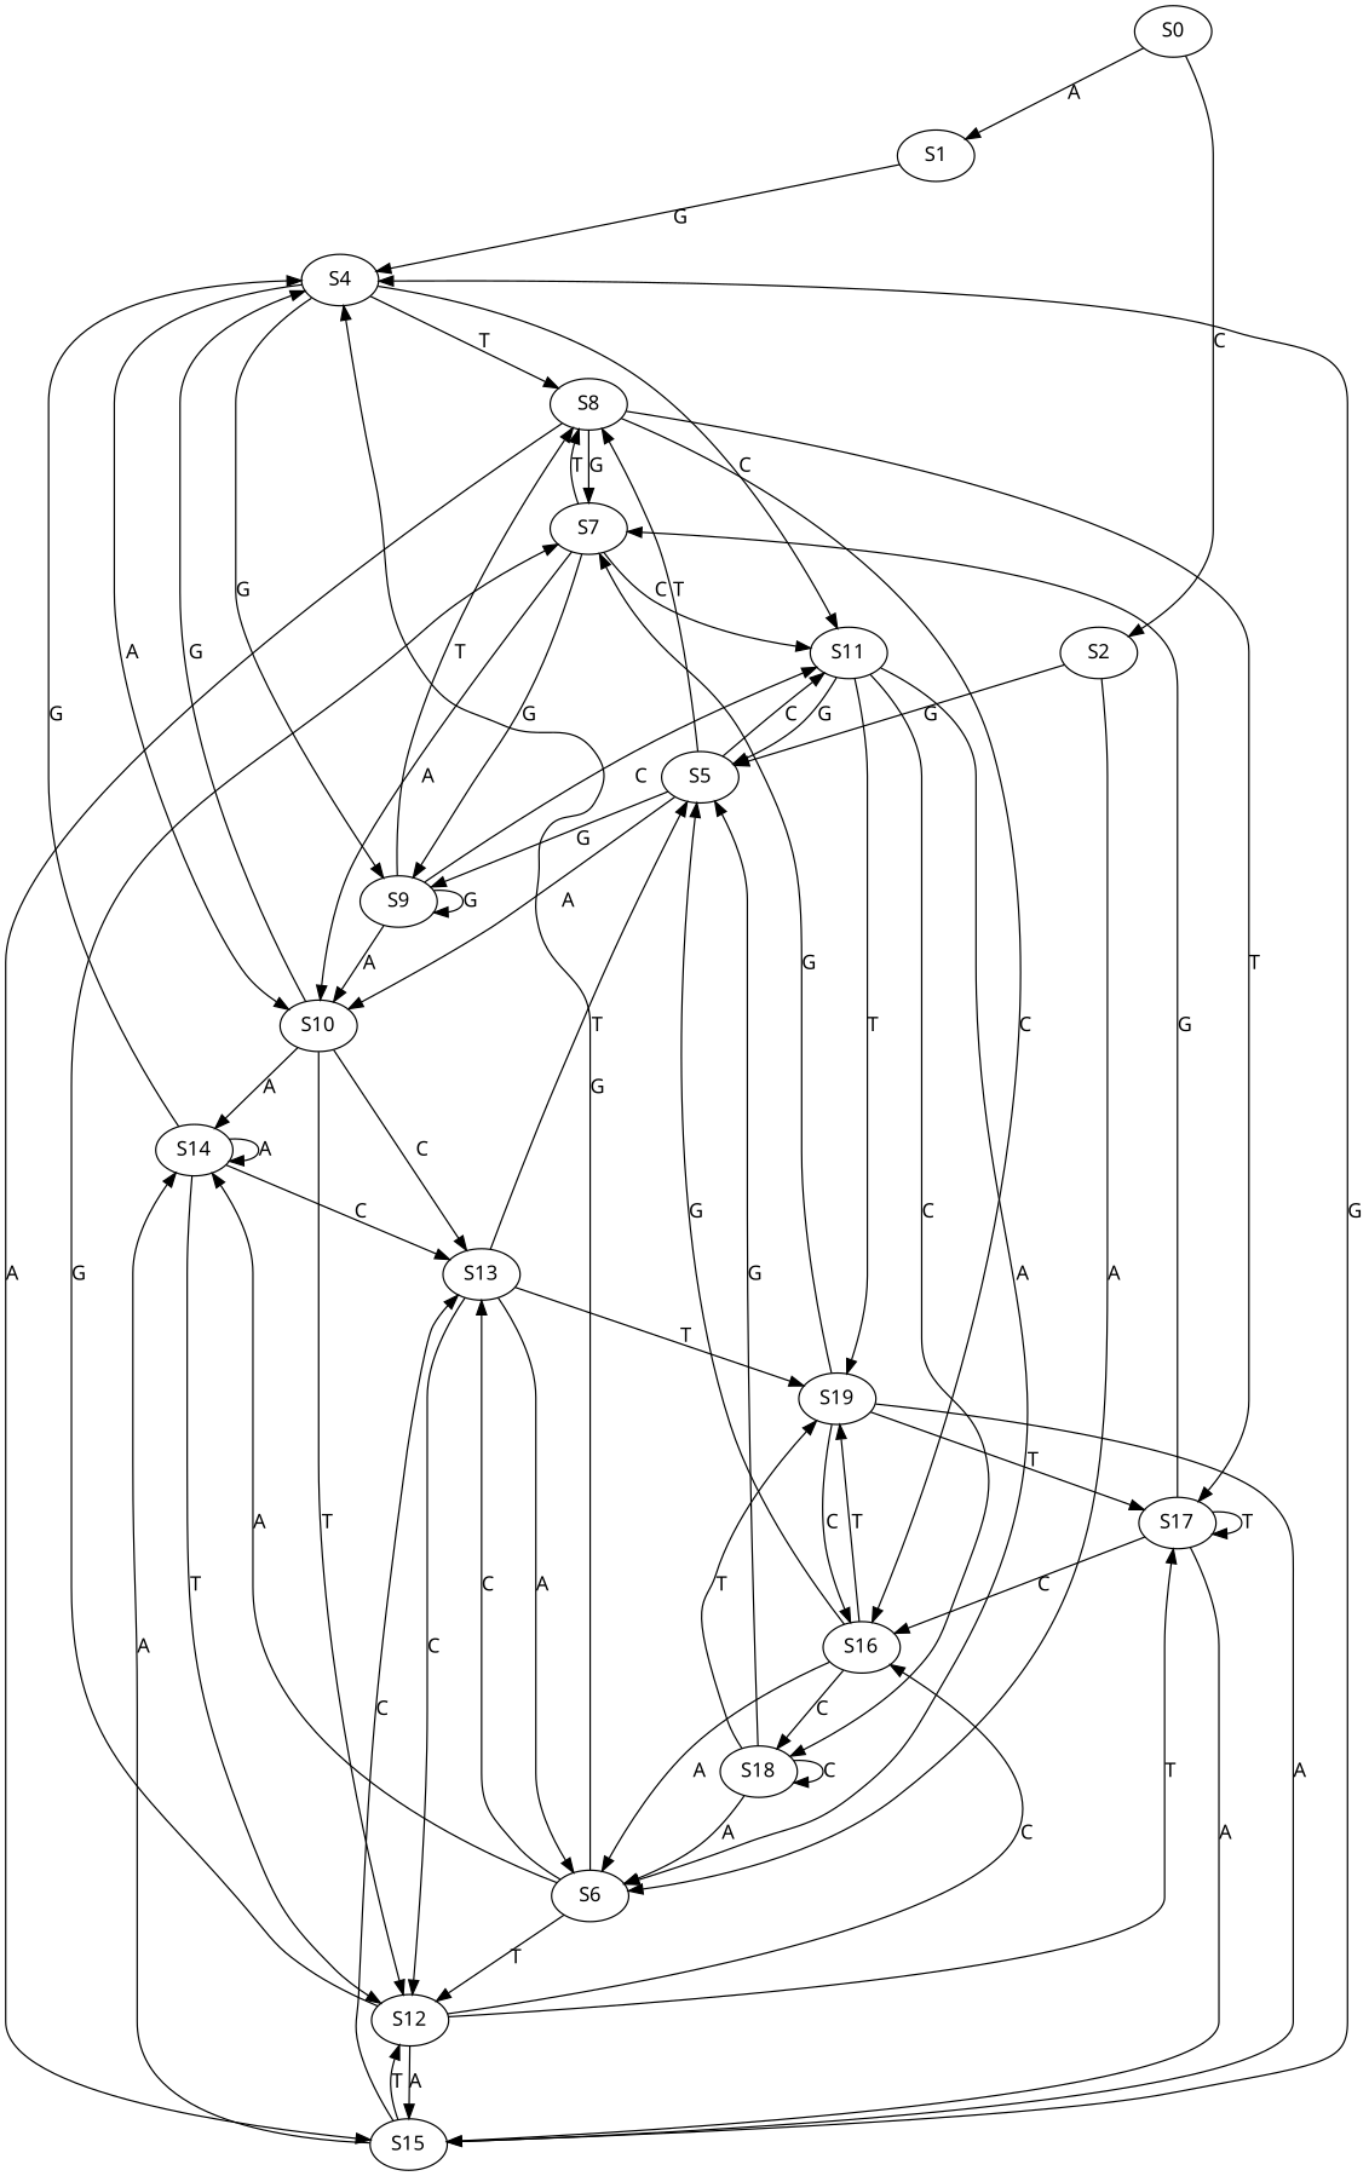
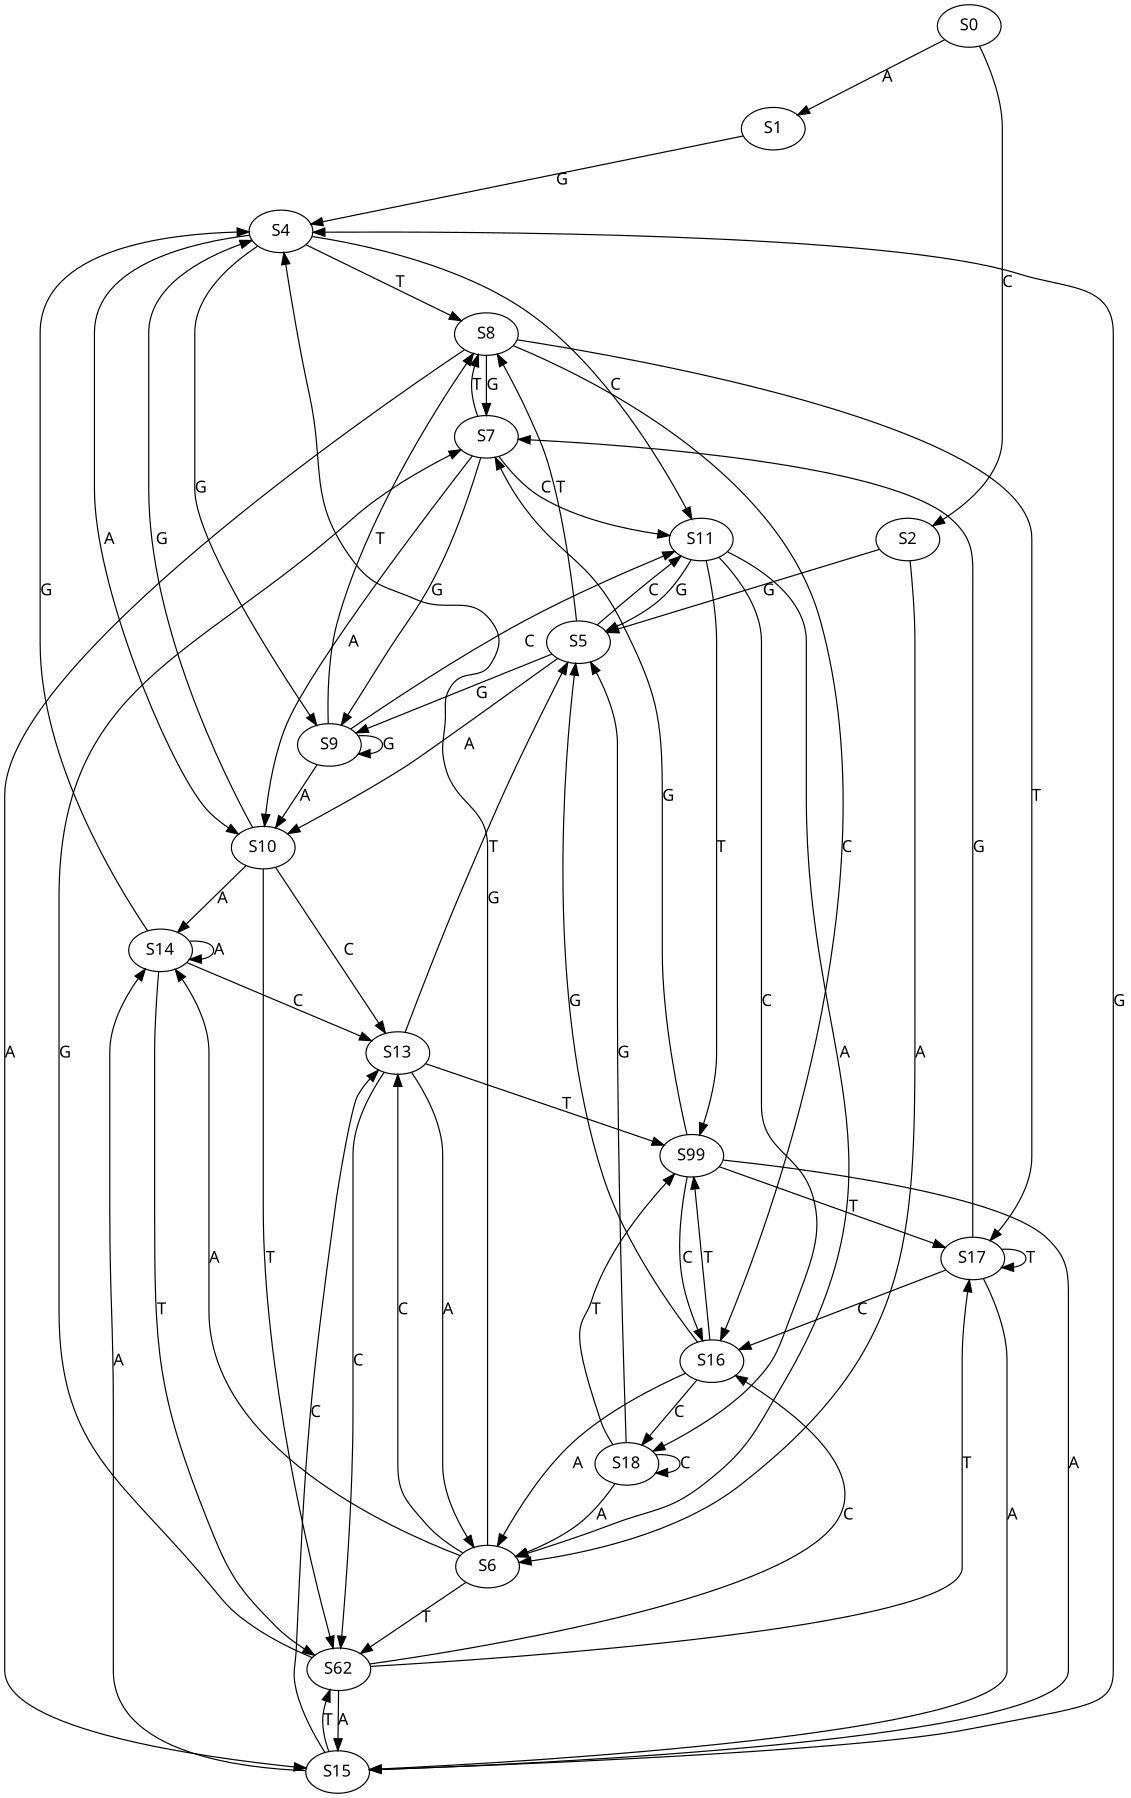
  strict digraph {
    fontname="Noto Sans"
    node [fontname="Noto Sans"]
    edge [fontname="Noto Sans"]
    S0
    S1
    S2
    S4
    S5
    S6
    S8
    S9
    S10
    S11
-   S12
+   S12 [label=S62]
    S13
    S14
    S7
    S15
    S16
    S17
    S18
-   S19
+   S19 [label=S99]
    S0 -> S1 [label=A]
    S0 -> S2 [label=C]
    S1 -> S4 [label=G]
    S2 -> S5 [label=G]
    S2 -> S6 [label=A]
    S4 -> S8 [label=T]
    S4 -> S9 [label=G]
    S4 -> S10 [label=A]
    S4 -> S11 [label=C]
    S5 -> S8 [label=T]
    S5 -> S9 [label=G]
    S5 -> S10 [label=A]
    S5 -> S11 [label=C]
    S6 -> S4 [label=G]
    S6 -> S12 [label=T]
    S6 -> S13 [label=C]
    S6 -> S14 [label=A]
    S8 -> S7 [label=G]
    S8 -> S15 [label=A]
    S8 -> S16 [label=C]
    S8 -> S17 [label=T]
    S9 -> S8 [label=T]
    S9 -> S9 [label=G]
    S9 -> S10 [label=A]
    S9 -> S11 [label=C]
    S10 -> S4 [label=G]
    S10 -> S12 [label=T]
    S10 -> S13 [label=C]
    S10 -> S14 [label=A]
    S11 -> S5 [label=G]
    S11 -> S6 [label=A]
    S11 -> S18 [label=C]
    S11 -> S19 [label=T]
    S12 -> S7 [label=G]
    S12 -> S15 [label=A]
    S12 -> S16 [label=C]
    S12 -> S17 [label=T]
    S13 -> S5 [label=T]
    S13 -> S6 [label=A]
    S13 -> S12 [label=C]
    S13 -> S19 [label=T]
    S14 -> S4 [label=G]
    S14 -> S12 [label=T]
    S14 -> S13 [label=C]
    S14 -> S14 [label=A]
    S7 -> S8 [label=T]
    S7 -> S9 [label=G]
    S7 -> S10 [label=A]
    S7 -> S11 [label=C]
    S15 -> S4 [label=G]
    S15 -> S12 [label=T]
    S15 -> S13 [label=C]
    S15 -> S14 [label=A]
    S16 -> S5 [label=G]
    S16 -> S6 [label=A]
    S16 -> S18 [label=C]
    S16 -> S19 [label=T]
    S17 -> S7 [label=G]
    S17 -> S15 [label=A]
    S17 -> S16 [label=C]
    S17 -> S17 [label=T]
    S18 -> S5 [label=G]
    S18 -> S6 [label=A]
    S18 -> S18 [label=C]
    S18 -> S19 [label=T]
    S19 -> S7 [label=G]
    S19 -> S15 [label=A]
    S19 -> S16 [label=C]
    S19 -> S17 [label=T]
  }
